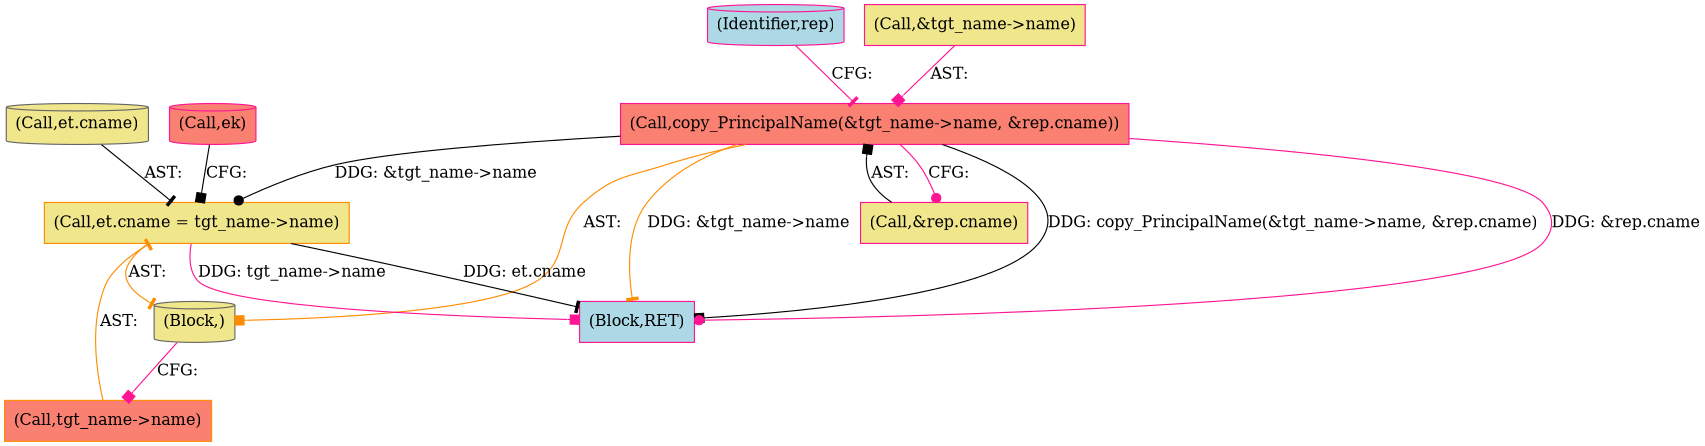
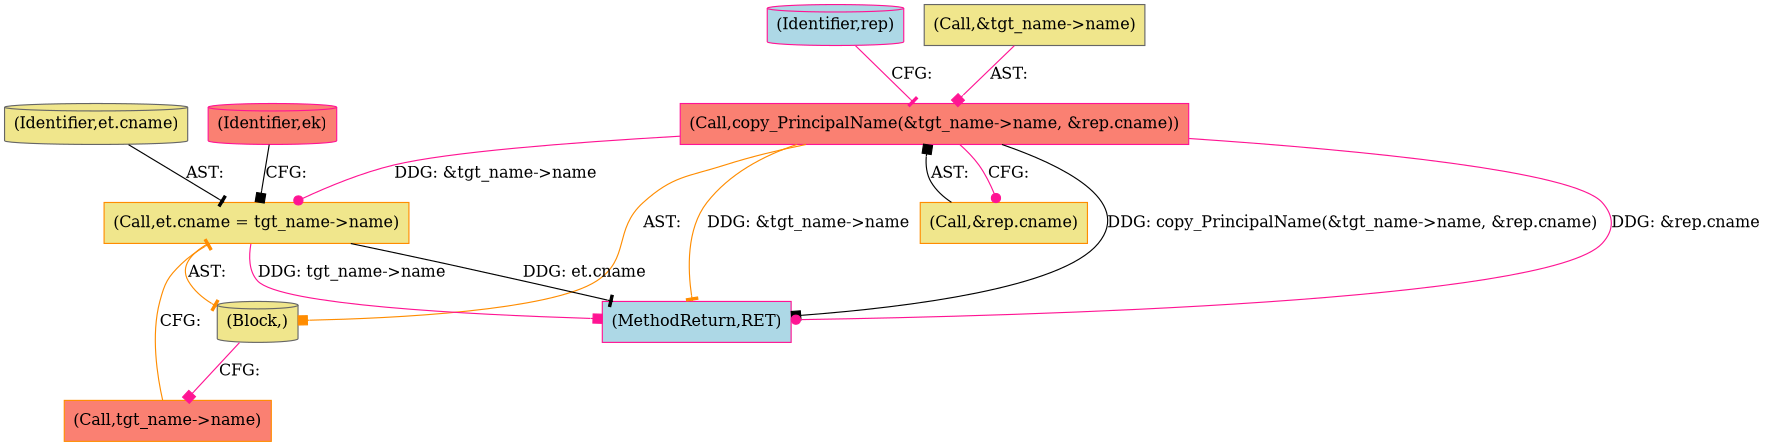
  digraph {
    node [color=deeppink fillcolor=khaki shape=box style=filled]
    edge [arrowhead=box color=black]
    n1 [fillcolor=salmon label="(Call,copy_PrincipalName(&tgt_name->name, &rep.cname))"]
    n2 [color=darkorange label="(Call,et.cname = tgt_name->name)"]
    n3 [color=gray40 label="(Block,)" shape=cylinder]
-   n4 [fillcolor=lightblue label="(Block,RET)"]
-   n5 [label="(Call,&rep.cname)"]
+   n4 [fillcolor=lightblue label="(MethodReturn,RET)"]
+   n5 [color=darkorange label="(Call,&rep.cname)"]
    n6 [color=darkorange fillcolor=salmon label="(Call,tgt_name->name)"]
    n7 [fillcolor=lightblue label="(Identifier,rep)" shape=cylinder]
-   n8 [color=gray40 label="(Call,et.cname)" shape=cylinder]
-   n9 [fillcolor=salmon label="(Call,ek)" shape=cylinder]
-   n10 [label="(Call,&tgt_name->name)"]
-   n1 -> n2 [arrowhead=dot label="DDG: &tgt_name->name"]
+   n8 [color=gray40 label="(Identifier,et.cname)" shape=cylinder]
+   n9 [fillcolor=salmon label="(Identifier,ek)" shape=cylinder]
+   n10 [color=gray40 label="(Call,&tgt_name->name)"]
+   n1 -> n2 [arrowhead=dot color=deeppink label="DDG: &tgt_name->name"]
    n1 -> n3 [color=darkorange label="AST: "]
    n1 -> n4 [label="DDG: copy_PrincipalName(&tgt_name->name, &rep.cname)"]
    n1 -> n4 [arrowhead=dot color=deeppink label="DDG: &rep.cname"]
    n1 -> n4 [arrowhead=tee color=darkorange label="DDG: &tgt_name->name"]
    n1 -> n5 [arrowhead=dot color=deeppink label="CFG: "]
    n2 -> n3 [arrowhead=tee color=darkorange label="AST: "]
    n2 -> n4 [color=deeppink label="DDG: tgt_name->name"]
    n2 -> n4 [arrowhead=tee label="DDG: et.cname"]
    n3 -> n6 [color=deeppink label="CFG: "]
    n5 -> n1 [label="AST: "]
-   n6 -> n2 [arrowhead=tee color=darkorange label="AST: "]
+   n6 -> n2 [arrowhead=tee color=darkorange label="CFG: "]
    n7 -> n1 [arrowhead=tee color=deeppink label="CFG: "]
    n8 -> n2 [arrowhead=tee label="AST: "]
    n9 -> n2 [label="CFG: "]
    n10 -> n1 [color=deeppink label="AST: "]
  }
